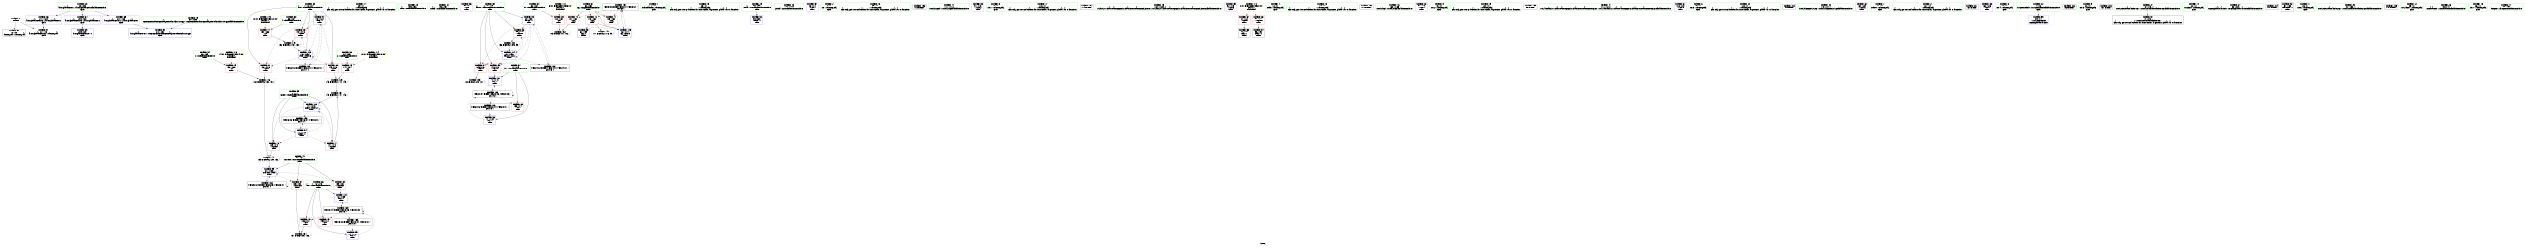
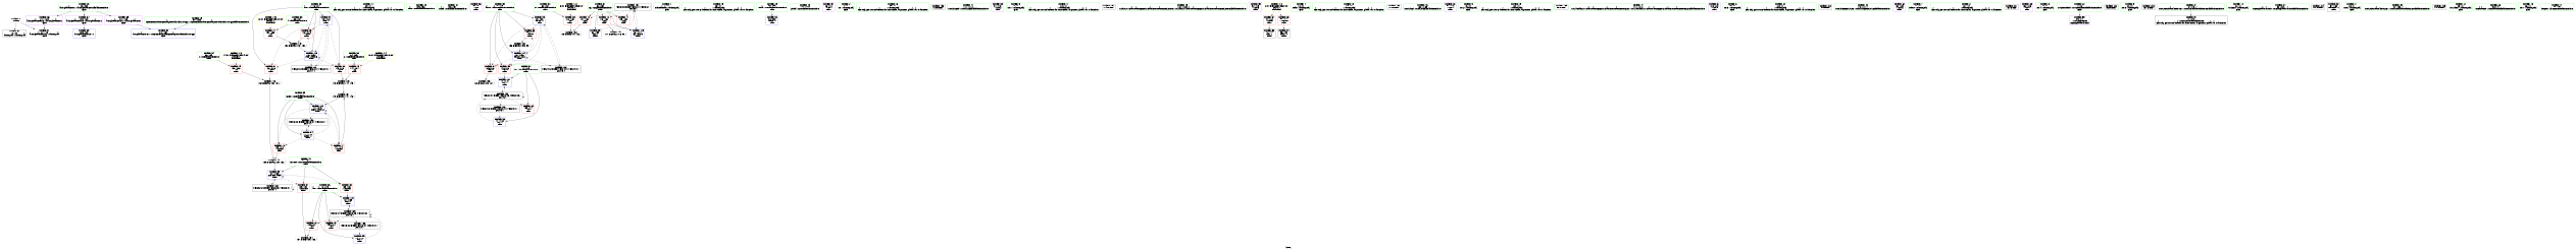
  digraph {
    label=SVFG
    node [color=green shape=record]
    edge [style=solid]
    n1 [color=grey label="{NodeID: 0\nNullPtr}"]
    n2 [color=black label="{NodeID: 50\n2\<--3\ndummyVal\<--dummyVal\n}"]
    n3 [color=blue label="{NodeID: 91\n211\<--3\nllvm.global_ctors_2\<--dummyVal\nGlob }" style=dotted]
    n4 [color=blue label="{NodeID: 97\n76\<--122\nrate\<--\nmain\n}"]
    n5 [color=red label="{NodeID: 81\n131\<--76\n\<--rate\nmain\n}"]
    n6 [color=red label="{NodeID: 82\n145\<--76\n\<--rate\nmain\n}"]
    n7 [color=red label="{NodeID: 83\n151\<--76\n\<--rate\nmain\n}"]
    n8 [color=blue label="{NodeID: 103\n76\<--152\nrate\<--add13\nmain\n}"]
    n9 [color=black label="{NodeID: 161\nMR_22V_2 = PHI(MR_22V_4, MR_22V_1, )\npts\{77 \}\n}"]
    n10 [color=grey label="{NodeID: 146\n132 = Binary(130, 131, )\n}"]
    n11 [color=grey label="{NodeID: 145\n146 = Binary(144, 145, )\n}"]
    n12 [color=grey label="{NodeID: 149\n152 = Binary(151, 150, )\n}"]
    n13 [color=grey label="{NodeID: 147\n133 = Binary(129, 132, )\n}"]
    n14 [color=grey label="{NodeID: 151\n148 = Binary(147, 146, )\n}"]
    n15 [label="{NodeID: 14\n29\<--1\n\<--dummyObj\nCan only get source location for instruction, argument, global var or function.}"]
    n16 [label="{NodeID: 28\n55\<--56\nmain\<--main_field_insensitive\n}"]
    n17 [label="{NodeID: 42\n96\<--97\nscanf\<--scanf_field_insensitive\n}"]
    n18 [color=purple label="{NodeID: 56\n85\<--8\n\<--.str\nmain\n}"]
    n19 [color=grey label="{NodeID: 153\n126 = cmp(125, 127, )\n}"]
    n20 [color=red label="{NodeID: 70\n101\<--62\n\<--qq\nmain\n}"]
    n21 [color=grey label="{NodeID: 152\n103 = cmp(101, 102, )\n}"]
    n22 [color=red label="{NodeID: 84\n125\<--78\n\<--farms\nmain\n}"]
    n23 [label="{NodeID: 1\n7\<--1\n__dso_handle\<--dummyObj\nGlob }"]
    n24 [color=blue label="{NodeID: 98\n78\<--83\nfarms\<--\nmain\n}"]
    n25 [color=red label="{NodeID: 85\n141\<--78\n\<--farms\nmain\n}"]
    n26 [color=red label="{NodeID: 86\n155\<--78\n\<--farms\nmain\n}"]
    n27 [color=blue label="{NodeID: 104\n78\<--156\nfarms\<--inc\nmain\n}"]
    n28 [color=black label="{NodeID: 162\nMR_24V_2 = PHI(MR_24V_4, MR_24V_1, )\npts\{79 \}\n}"]
    n29 [color=blue label="{NodeID: 101\n74\<--141\nkm\<--\nmain\n}"]
    n30 [color=grey label="{NodeID: 150\n156 = Binary(155, 99, )\n}"]
    n31 [color=black label="{NodeID: 166\nMR_20V_4 = PHI(MR_20V_6, MR_20V_3, )\npts\{75 \}\n}"]
    n32 [label="{NodeID: 15\n83\<--1\n\<--dummyObj\nCan only get source location for instruction, argument, global var or function.}"]
    n33 [label="{NodeID: 29\n58\<--59\nretval\<--retval_field_insensitive\nmain\n}"]
    n34 [color=blue label="{NodeID: 92\n58\<--83\nretval\<--\nmain\n}"]
    n35 [label="{NodeID: 43\n108\<--109\nprintf\<--printf_field_insensitive\n}"]
    n36 [color=purple label="{NodeID: 57\n86\<--10\n\<--.str.1\nmain\n}"]
    n37 [color=grey label="{NodeID: 154\n137 = cmp(135, 136, )\n}"]
    n38 [color=red label="{NodeID: 71\n105\<--62\n\<--qq\nmain\n}"]
    n39 [color=black label="{NodeID: 160\nMR_20V_2 = PHI(MR_20V_4, MR_20V_1, )\npts\{75 \}\n}"]
    n40 [color=red label="{NodeID: 80\n166\<--74\n\<--km\nmain\n}"]
    n41 [label="{NodeID: 2\n8\<--1\n.str\<--dummyObj\nGlob }"]
    n42 [color=blue label="{NodeID: 99\n80\<--133\ncurrent\<--add\nmain\n}"]
    n43 [color=red label="{NodeID: 87\n135\<--80\n\<--current\nmain\n}"]
    n44 [color=red label="{NodeID: 88\n139\<--80\n\<--current\nmain\n}"]
    n45 [color=black label="{NodeID: 163\nMR_26V_2 = PHI(MR_26V_3, MR_26V_1, )\npts\{81 \}\n}"]
    n46 [color=blue label="{NodeID: 100\n72\<--139\nans\<--\nmain\n}"]
    n47 [color=black label="{NodeID: 165\nMR_18V_4 = PHI(MR_18V_6, MR_18V_3, )\npts\{73 \}\n}"]
    n48 [label="{NodeID: 16\n99\<--1\n\<--dummyObj\nCan only get source location for instruction, argument, global var or function.}"]
    n49 [color=black label="{NodeID: 196\n113 = PHI()\n}"]
    n50 [label="{NodeID: 30\n60\<--61\ntt\<--tt_field_insensitive\nmain\n}"]
    n51 [color=red label="{NodeID: 69\n102\<--60\n\<--tt\nmain\n}"]
    n52 [label="{NodeID: 44\n111\<--112\n_ZNSirsERd\<--_ZNSirsERd_field_insensitive\n}"]
    n53 [color=purple label="{NodeID: 58\n91\<--13\n\<--.str.2\nmain\n}"]
    n54 [color=red label="{NodeID: 72\n176\<--62\n\<--qq\nmain\n}"]
    n55 [color=grey label="{NodeID: 148\n177 = Binary(176, 99, )\n}"]
    n56 [color=blue label="{NodeID: 105\n62\<--177\nqq\<--inc19\nmain\n}"]
    n57 [color=black label="{NodeID: 157\nMR_8V_3 = PHI(MR_8V_4, MR_8V_2, )\npts\{63 \}\n}"]
    n58 [label="{NodeID: 3\n10\<--1\n.str.1\<--dummyObj\nGlob }"]
    n59 [color=black label="{NodeID: 159\nMR_18V_2 = PHI(MR_18V_4, MR_18V_1, )\npts\{73 \}\n}"]
    n60 [color=red label="{NodeID: 78\n136\<--72\n\<--ans\nmain\n}"]
    n61 [color=red label="{NodeID: 79\n159\<--72\n\<--ans\nmain\n}"]
    n62 [color=blue label="{NodeID: 95\n72\<--118\nans\<--\nmain\n}"]
    n63 [label="{NodeID: 17\n116\<--1\n\<--dummyObj\nCan only get source location for instruction, argument, global var or function.}"]
    n64 [color=black label="{NodeID: 197\n114 = PHI()\n}"]
    n65 [label="{NodeID: 31\n62\<--63\nqq\<--qq_field_insensitive\nmain\n}"]
    n66 [color=blue label="{NodeID: 93\n62\<--99\nqq\<--\nmain\n}"]
    n67 [label="{NodeID: 45\n164\<--165\n_ZStlsISt11char_traitsIcEERSt13basic_ostreamIcT_ES5_PKc\<--_ZStlsISt11char_traitsIcEERSt13basic_ostreamIcT_ES5_PKc_field_insensitive\n}"]
    n68 [color=purple label="{NodeID: 59\n92\<--15\n\<--.str.3\nmain\n}"]
    n69 [color=red label="{NodeID: 73\n144\<--64\n\<--c\nmain\n}"]
    n70 [color=blue label="{NodeID: 102\n70\<--148\nspent\<--add12\nmain\n}"]
    n71 [color=yellow label="{NodeID: 170\n2V_1 = ENCHI(MR_2V_0)\npts\{1 \}\nFun[main]}" style=double]
    n72 [color=red label="{NodeID: 67\n84\<--12\n\<--stdin\nmain\n}"]
    n73 [color=red label="{NodeID: 68\n90\<--17\n\<--stdout\nmain\n}"]
    n74 [color=black label="{NodeID: 53\n87\<--84\ncall\<--\nmain\n}"]
    n75 [color=black label="{NodeID: 54\n93\<--90\ncall1\<--\nmain\n}"]
    n76 [label="{NodeID: 4\n12\<--1\nstdin\<--dummyObj\nGlob }"]
    n77 [color=blue label="{NodeID: 96\n74\<--120\nkm\<--\nmain\n}"]
    n78 [label="{NodeID: 18\n118\<--1\n\<--dummyObj\nCan only get source location for instruction, argument, global var or function.}"]
    n79 [color=black label="{NodeID: 198\n170 = PHI()\n}"]
    n80 [label="{NodeID: 32\n64\<--65\nc\<--c_field_insensitive\nmain\n}"]
    n81 [label="{NodeID: 46\n168\<--169\n_ZNSolsEi\<--_ZNSolsEi_field_insensitive\n}"]
    n82 [color=purple label="{NodeID: 60\n94\<--18\n\<--.str.4\nmain\n}"]
    n83 [color=red label="{NodeID: 74\n150\<--66\n\<--f\nmain\n}"]
    n84 [label="{NodeID: 5\n13\<--1\n.str.2\<--dummyObj\nGlob }"]
    n85 [color=red label="{NodeID: 76\n129\<--70\n\<--spent\nmain\n}"]
    n86 [color=red label="{NodeID: 77\n147\<--70\n\<--spent\nmain\n}"]
    n87 [color=black label="{NodeID: 158\nMR_16V_2 = PHI(MR_16V_4, MR_16V_1, )\npts\{71 \}\n}"]
    n88 [color=blue label="{NodeID: 94\n70\<--116\nspent\<--\nmain\n}"]
    n89 [label="{NodeID: 19\n120\<--1\n\<--dummyObj\nCan only get source location for instruction, argument, global var or function.}"]
    n90 [color=black label="{NodeID: 199\n95 = PHI()\n}"]
    n91 [label="{NodeID: 33\n66\<--67\nf\<--f_field_insensitive\nmain\n}"]
    n92 [label="{NodeID: 47\n171\<--172\n_ZSt4endlIcSt11char_traitsIcEERSt13basic_ostreamIT_T0_ES6_\<--_ZSt4endlIcSt11char_traitsIcEERSt13basic_ostreamIT_T0_ES6__field_insensitive\n}"]
    n93 [color=purple label="{NodeID: 61\n106\<--20\n\<--.str.5\nmain\n}"]
    n94 [color=red label="{NodeID: 75\n130\<--68\n\<--x\nmain\n}"]
    n95 [color=yellow label="{NodeID: 172\n6V_1 = ENCHI(MR_6V_0)\npts\{61 \}\nFun[main]}" style=double]
    n96 [color=blue label="{NodeID: 89\n209\<--29\nllvm.global_ctors_0\<--\nGlob }"]
    n97 [label="{NodeID: 6\n15\<--1\n.str.3\<--dummyObj\nGlob }"]
    n98 [label="{NodeID: 20\n122\<--1\n\<--dummyObj\nCan only get source location for instruction, argument, global var or function.}"]
    n99 [color=black label="{NodeID: 200\n40 = PHI()\n}"]
    n100 [label="{NodeID: 34\n68\<--69\nx\<--x_field_insensitive\nmain\n}"]
    n101 [label="{NodeID: 48\n173\<--174\n_ZNSolsEPFRSoS_E\<--_ZNSolsEPFRSoS_E_field_insensitive\n}"]
    n102 [color=purple label="{NodeID: 62\n160\<--23\n\<--.str.6\nmain\n}"]
    n103 [color=blue label="{NodeID: 90\n210\<--30\nllvm.global_ctors_1\<--_GLOBAL__sub_I_Gennady.Korotkevich_1_0.cpp\nGlob }"]
    n104 [label="{NodeID: 7\n17\<--1\nstdout\<--dummyObj\nGlob }"]
    n105 [label="{NodeID: 21\n127\<--1\n\<--dummyObj\nCan only get source location for instruction, argument, global var or function.}"]
    n106 [color=black label="{NodeID: 201\n161 = PHI()\n}"]
    n107 [label="{NodeID: 35\n70\<--71\nspent\<--spent_field_insensitive\nmain\n}"]
    n108 [label="{NodeID: 49\n30\<--205\n_GLOBAL__sub_I_Gennady.Korotkevich_1_0.cpp\<--_GLOBAL__sub_I_Gennady.Korotkevich_1_0.cpp_field_insensitive\n}"]
    n109 [color=purple label="{NodeID: 63\n162\<--26\n\<--.str.7\nmain\n}"]
    n110 [color=yellow label="{NodeID: 174\n10V_1 = ENCHI(MR_10V_0)\npts\{65 \}\nFun[main]}" style=double]
    n111 [label="{NodeID: 8\n18\<--1\n.str.4\<--dummyObj\nGlob }"]
    n112 [label="{NodeID: 22\n4\<--6\n_ZStL8__ioinit\<--_ZStL8__ioinit_field_insensitive\nGlob }"]
    n113 [color=purple label="{NodeID: 55\n39\<--4\n\<--_ZStL8__ioinit\n__cxx_global_var_init\n}"]
    n114 [color=black label="{NodeID: 202\n163 = PHI()\n}"]
    n115 [label="{NodeID: 36\n72\<--73\nans\<--ans_field_insensitive\nmain\n}"]
    n116 [color=purple label="{NodeID: 64\n209\<--28\nllvm.global_ctors_0\<--llvm.global_ctors\nGlob }"]
    n117 [color=yellow label="{NodeID: 175\n12V_1 = ENCHI(MR_12V_0)\npts\{67 \}\nFun[main]}" style=double]
    n118 [label="{NodeID: 9\n20\<--1\n.str.5\<--dummyObj\nGlob }"]
    n119 [label="{NodeID: 23\n28\<--32\nllvm.global_ctors\<--llvm.global_ctors_field_insensitive\nGlob }"]
    n120 [color=purple label="{NodeID: 65\n210\<--28\nllvm.global_ctors_1\<--llvm.global_ctors\nGlob }"]
    n121 [color=purple label="{NodeID: 66\n211\<--28\nllvm.global_ctors_2\<--llvm.global_ctors\nGlob }"]
    n122 [color=black label="{NodeID: 203\n167 = PHI()\n}"]
    n123 [label="{NodeID: 37\n74\<--75\nkm\<--km_field_insensitive\nmain\n}"]
    n124 [color=black label="{NodeID: 51\n41\<--42\n\<--_ZNSt8ios_base4InitD1Ev\nCan only get source location for instruction, argument, global var or function.}"]
    n125 [color=yellow label="{NodeID: 176\n14V_1 = ENCHI(MR_14V_0)\npts\{69 \}\nFun[main]}" style=double]
    n126 [label="{NodeID: 10\n22\<--1\n_ZSt3cin\<--dummyObj\nGlob }"]
    n127 [label="{NodeID: 24\n33\<--34\n__cxx_global_var_init\<--__cxx_global_var_init_field_insensitive\n}"]
    n128 [color=black label="{NodeID: 204\n107 = PHI()\n}"]
    n129 [label="{NodeID: 38\n76\<--77\nrate\<--rate_field_insensitive\nmain\n}"]
    n130 [color=black label="{NodeID: 52\n57\<--83\nmain_ret\<--\nmain\n}"]
    n131 [label="{NodeID: 11\n23\<--1\n.str.6\<--dummyObj\nGlob }"]
    n132 [label="{NodeID: 25\n37\<--38\n_ZNSt8ios_base4InitC1Ev\<--_ZNSt8ios_base4InitC1Ev_field_insensitive\n}"]
    n133 [color=black label="{NodeID: 205\n110 = PHI()\n}"]
    n134 [label="{NodeID: 39\n78\<--79\nfarms\<--farms_field_insensitive\nmain\n}"]
    n135 [label="{NodeID: 12\n25\<--1\n_ZSt4cerr\<--dummyObj\nGlob }"]
    n136 [label="{NodeID: 26\n43\<--44\n__cxa_atexit\<--__cxa_atexit_field_insensitive\n}"]
    n137 [label="{NodeID: 40\n80\<--81\ncurrent\<--current_field_insensitive\nmain\n}"]
    n138 [label="{NodeID: 13\n26\<--1\n.str.7\<--dummyObj\nGlob }"]
    n139 [label="{NodeID: 27\n42\<--48\n_ZNSt8ios_base4InitD1Ev\<--_ZNSt8ios_base4InitD1Ev_field_insensitive\n}"]
    n140 [label="{NodeID: 41\n88\<--89\nfreopen\<--freopen_field_insensitive\n}"]
    n1 -> n2
    n1 -> n3
    n4 -> n5 [style=dashed]
    n4 -> n6 [style=dashed]
    n4 -> n7 [style=dashed]
    n4 -> n8 [style=dashed]
    n4 -> n9 [style=dashed]
    n5 -> n10
    n6 -> n11
    n7 -> n12
    n8 -> n5 [style=dashed]
    n8 -> n6 [style=dashed]
    n8 -> n7 [style=dashed]
    n8 -> n8 [style=dashed]
    n8 -> n9 [style=dashed]
    n9 -> n4 [style=dashed]
    n10 -> n13
    n11 -> n14
    n12 -> n8
    n13 -> n42
    n14 -> n70
    n20 -> n21
    n22 -> n19
    n24 -> n22 [style=dashed]
    n24 -> n25 [style=dashed]
    n24 -> n26 [style=dashed]
    n24 -> n27 [style=dashed]
    n24 -> n28 [style=dashed]
    n25 -> n29
    n26 -> n30
    n27 -> n22 [style=dashed]
    n27 -> n25 [style=dashed]
    n27 -> n26 [style=dashed]
    n27 -> n27 [style=dashed]
    n27 -> n28 [style=dashed]
    n28 -> n24 [style=dashed]
    n29 -> n31 [style=dashed]
    n30 -> n27
    n31 -> n29 [style=dashed]
    n31 -> n31 [style=dashed]
    n31 -> n39 [style=dashed]
    n31 -> n40 [style=dashed]
    n33 -> n34
    n39 -> n77 [style=dashed]
    n42 -> n42 [style=dashed]
    n42 -> n43 [style=dashed]
    n42 -> n44 [style=dashed]
    n42 -> n45 [style=dashed]
    n43 -> n37
    n44 -> n46
    n45 -> n42 [style=dashed]
    n45 -> n45 [style=dashed]
    n46 -> n47 [style=dashed]
    n47 -> n46 [style=dashed]
    n47 -> n47 [style=dashed]
    n47 -> n59 [style=dashed]
    n47 -> n60 [style=dashed]
    n47 -> n61 [style=dashed]
    n50 -> n51
    n51 -> n21
    n54 -> n55
    n54 -> n56
    n56 -> n57 [style=dashed]
    n57 -> n20 [style=dashed]
    n57 -> n38 [style=dashed]
    n57 -> n54 [style=dashed]
    n57 -> n56 [style=dashed]
    n59 -> n62 [style=dashed]
    n60 -> n37
    n62 -> n47 [style=dashed]
    n65 -> n20
    n65 -> n38
    n65 -> n54
    n65 -> n56
-   n54 -> n66
+   n65 -> n66
    n66 -> n57 [style=dashed]
    n69 -> n11
    n70 -> n70 [style=dashed]
    n70 -> n85 [style=dashed]
    n70 -> n86 [style=dashed]
    n70 -> n87 [style=dashed]
    n71 -> n72 [style=dashed]
    n71 -> n73 [style=dashed]
    n72 -> n74
    n73 -> n75
    n77 -> n31 [style=dashed]
    n80 -> n69
    n83 -> n12
    n85 -> n13
    n86 -> n14
    n87 -> n88 [style=dashed]
    n88 -> n70 [style=dashed]
    n88 -> n85 [style=dashed]
    n88 -> n86 [style=dashed]
    n88 -> n87 [style=dashed]
    n91 -> n83
    n94 -> n10
    n95 -> n51 [style=dashed]
    n100 -> n94
    n107 -> n70
    n107 -> n85
    n107 -> n86
    n107 -> n88
    n108 -> n103
    n110 -> n69 [style=dashed]
    n112 -> n113
    n115 -> n46
    n115 -> n60
    n115 -> n61
    n115 -> n62
    n116 -> n96
    n117 -> n83 [style=dashed]
    n119 -> n116
    n119 -> n120
    n119 -> n121
    n120 -> n103
    n121 -> n3
    n123 -> n29
    n123 -> n40
    n123 -> n77
    n125 -> n94 [style=dashed]
    n129 -> n4
    n129 -> n5
    n129 -> n6
    n129 -> n7
    n129 -> n8
    n134 -> n22
    n134 -> n24
    n134 -> n25
    n134 -> n26
    n134 -> n27
    n137 -> n42
    n137 -> n43
    n137 -> n44
    n139 -> n124
  }
